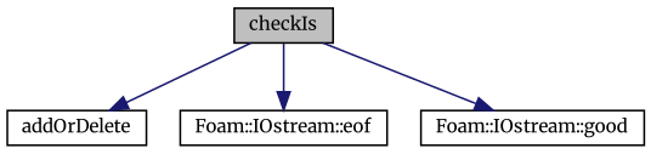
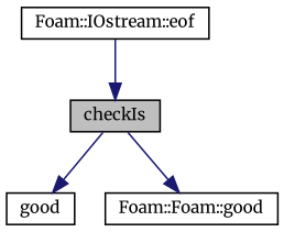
  digraph {
    fontname=Merriweather
    rankdir=TB
    node [color=black fontname=Merriweather fontsize=10 shape=record]
    edge [color=midnightblue fontname=Merriweather fontsize=10 labelfontname=FreeSans labelfontsize=10 style=solid]
    n1 [fillcolor=grey75 fontcolor=black height=0.2 label=checkIs style=filled width=0.4]
-   n2 [height=0.2 label=addOrDelete width=0.4]
+   n2 [height=0.2 label=good width=0.4]
    n3 [height=0.2 label="Foam::IOstream::eof" width=0.4]
-   n4 [height=0.2 label="Foam::IOstream::good" width=0.4]
+   n4 [height=0.2 label="Foam::Foam::good" width=0.4]
    n1 -> n2
-   n1 -> n3
+   n3 -> n1
    n1 -> n4
  }
